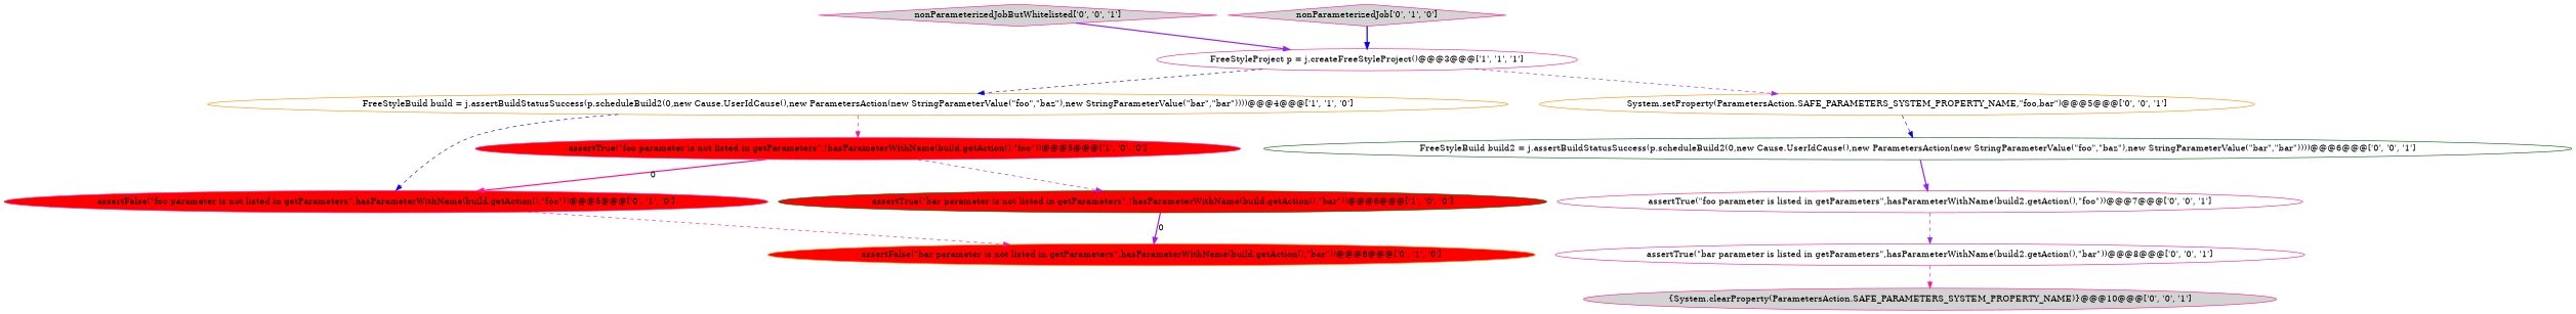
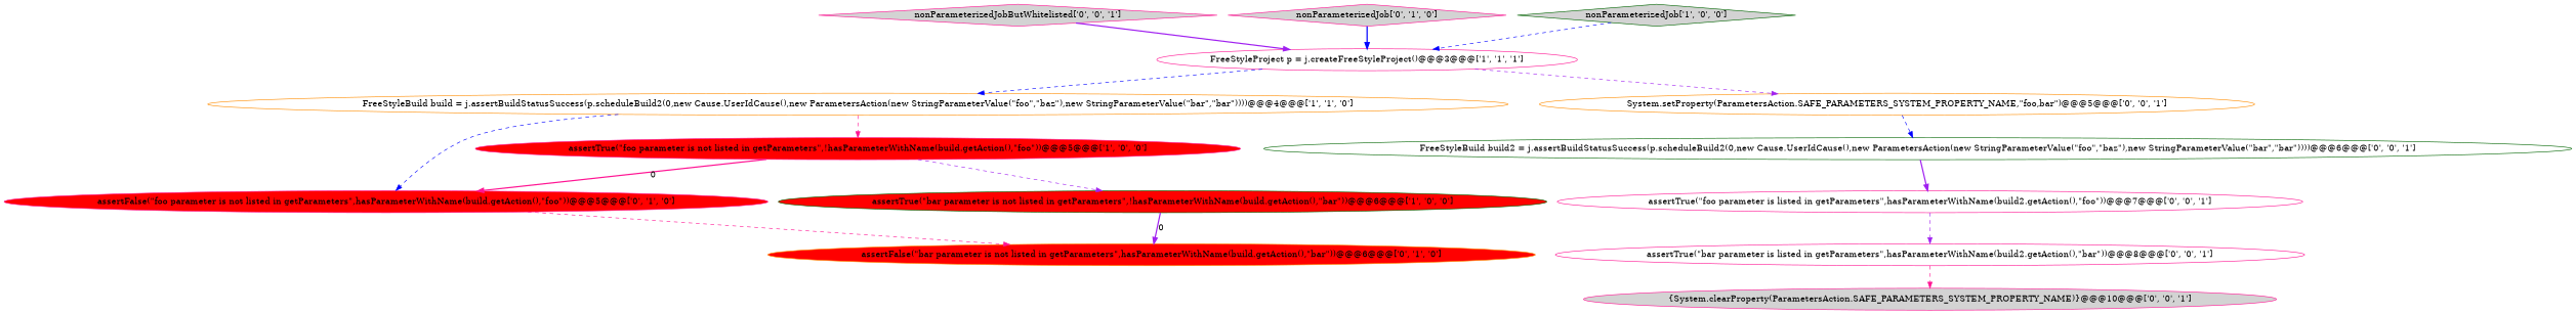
  digraph {
    node [fillcolor=white shape=ellipse style=filled color=deeppink]
    edge [style=dashed color=purple]
    n1 [fillcolor=lightgray label="{System.clearProperty(ParametersAction.SAFE_PARAMETERS_SYSTEM_PROPERTY_NAME)}@@@10@@@['0', '0', '1']"]
    n2 [label="FreeStyleBuild build = j.assertBuildStatusSuccess(p.scheduleBuild2(0,new Cause.UserIdCause(),new ParametersAction(new StringParameterValue(\"foo\",\"baz\"),new StringParameterValue(\"bar\",\"bar\"))))@@@4@@@['1', '1', '0']" color=darkorange]
    n3 [fillcolor=red label="assertTrue(\"foo parameter is not listed in getParameters\",!hasParameterWithName(build.getAction(),\"foo\"))@@@5@@@['1', '0', '0']"]
    n4 [fillcolor=red label="assertFalse(\"foo parameter is not listed in getParameters\",hasParameterWithName(build.getAction(),\"foo\"))@@@5@@@['0', '1', '0']"]
    n5 [fillcolor=red label="assertFalse(\"bar parameter is not listed in getParameters\",hasParameterWithName(build.getAction(),\"bar\"))@@@6@@@['0', '1', '0']" color=darkorange]
    n6 [label="assertTrue(\"bar parameter is listed in getParameters\",hasParameterWithName(build2.getAction(),\"bar\"))@@@8@@@['0', '0', '1']"]
    n7 [fillcolor=red label="assertTrue(\"bar parameter is not listed in getParameters\",!hasParameterWithName(build.getAction(),\"bar\"))@@@6@@@['1', '0', '0']" color=darkgreen]
    n8 [label="System.setProperty(ParametersAction.SAFE_PARAMETERS_SYSTEM_PROPERTY_NAME,\"foo,bar\")@@@5@@@['0', '0', '1']" color=darkorange]
    n9 [label="FreeStyleBuild build2 = j.assertBuildStatusSuccess(p.scheduleBuild2(0,new Cause.UserIdCause(),new ParametersAction(new StringParameterValue(\"foo\",\"baz\"),new StringParameterValue(\"bar\",\"bar\"))))@@@6@@@['0', '0', '1']" color=darkgreen]
    n10 [label="assertTrue(\"foo parameter is listed in getParameters\",hasParameterWithName(build2.getAction(),\"foo\"))@@@7@@@['0', '0', '1']"]
    n11 [fillcolor=lightgray label="nonParameterizedJobButWhitelisted['0', '0', '1']" shape=diamond]
    n12 [label="FreeStyleProject p = j.createFreeStyleProject()@@@3@@@['1', '1', '1']"]
    n13 [fillcolor=lightgray label="nonParameterizedJob['0', '1', '0']" shape=diamond]
+   n14 [fillcolor=lightgray label="nonParameterizedJob['1', '0', '0']" shape=diamond color=darkgreen]
    n2 -> n3 [color=deeppink]
    n2 -> n4 [color=blue]
    n3 -> n4 [label=0 style=bold color=deeppink]
    n3 -> n7
    n4 -> n5 [color=deeppink]
    n6 -> n1 [color=deeppink]
    n7 -> n5 [label=0 style=bold]
    n8 -> n9 [color=blue]
    n9 -> n10 [style=bold]
    n10 -> n6
    n11 -> n12 [style=bold]
    n12 -> n2 [color=blue]
    n12 -> n8
    n13 -> n12 [style=bold color=blue]
+   n14 -> n12 [color=blue]
  }
